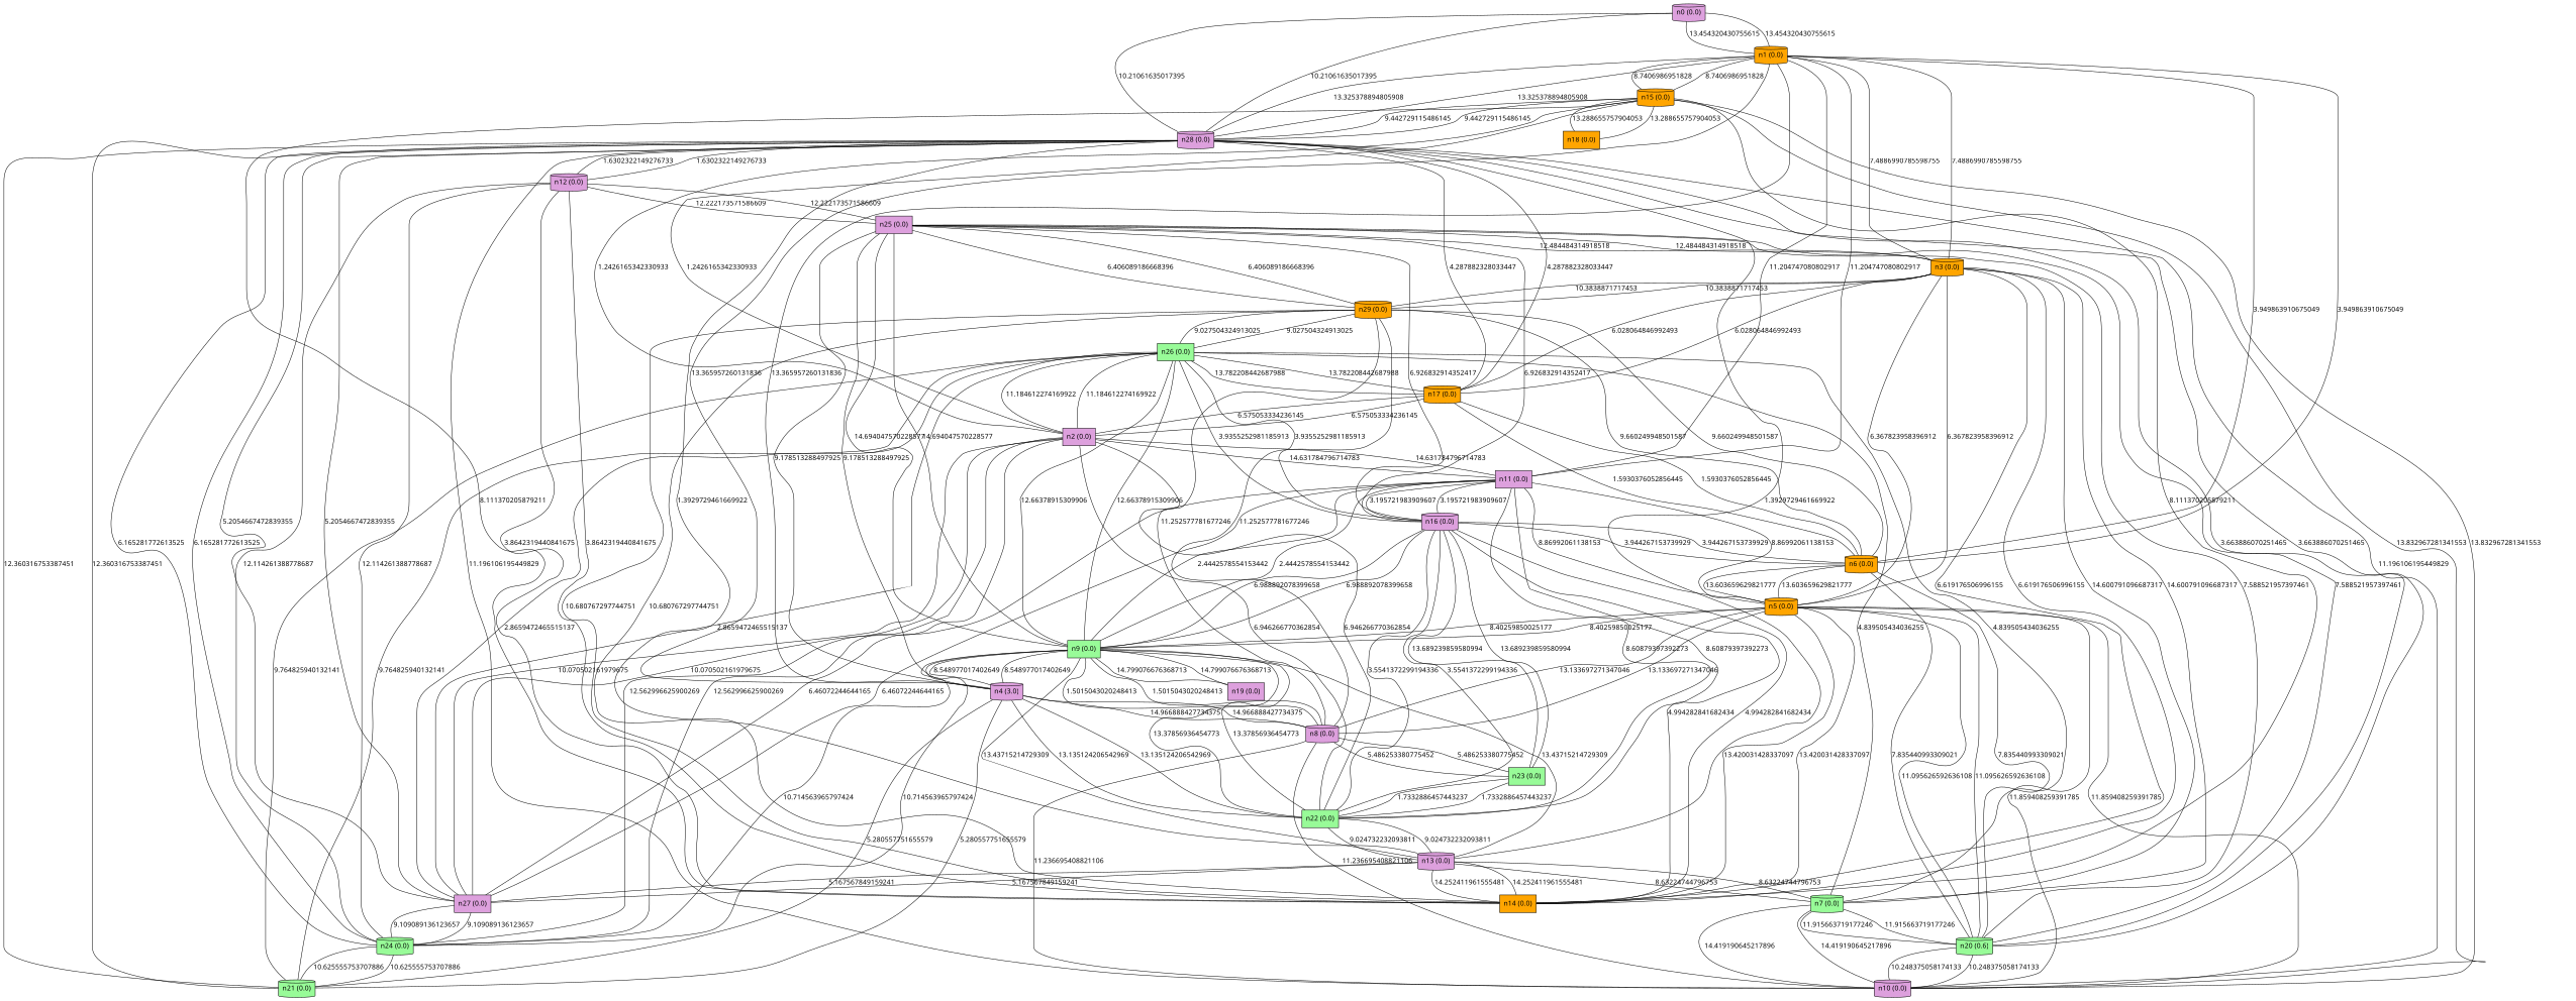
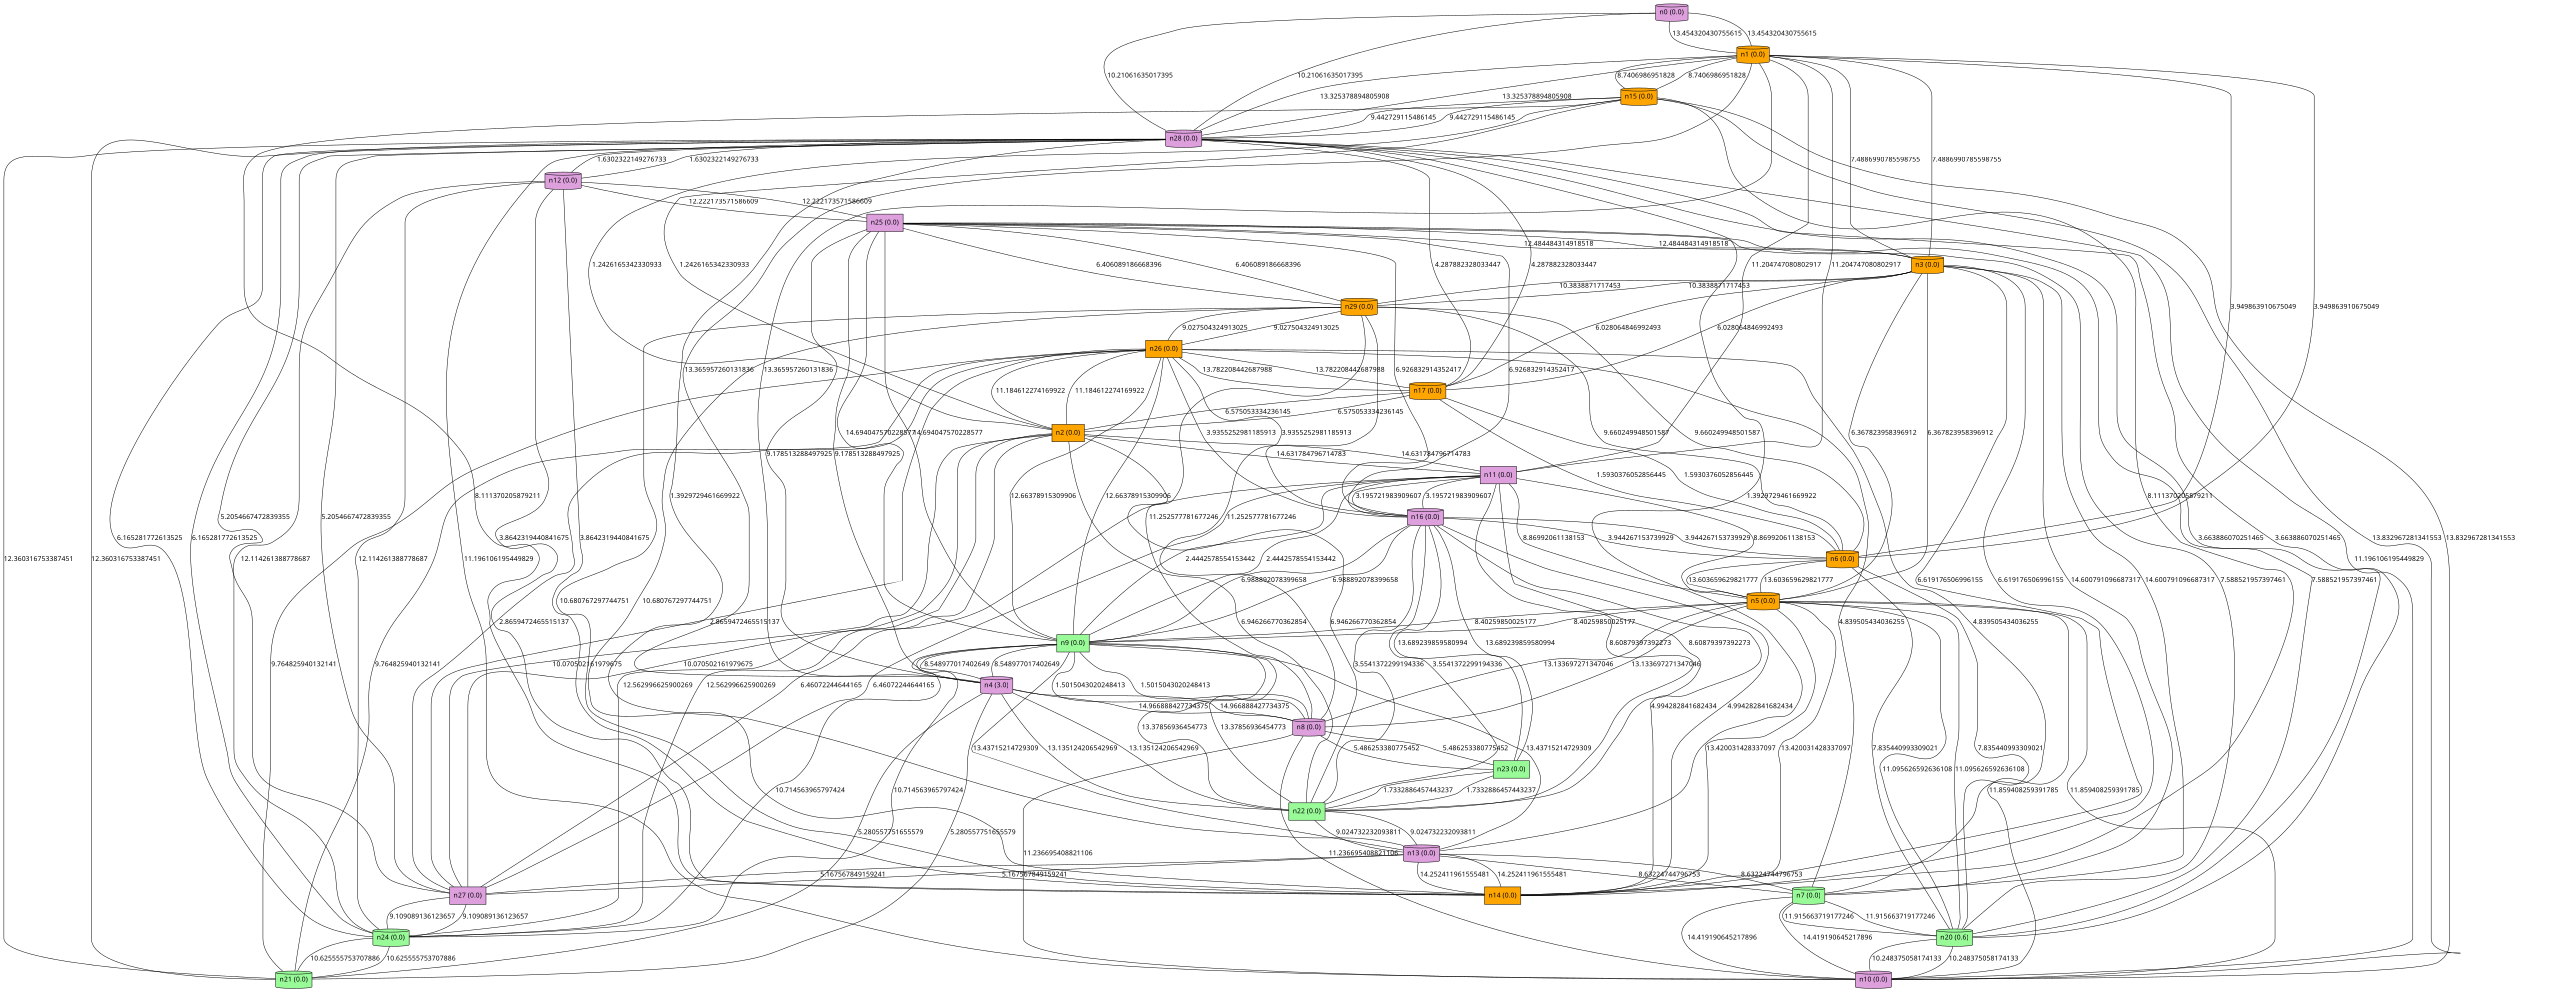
  graph {
    fontname="Noto Sans"
    node [fillcolor=plum fontname="Noto Sans" shape=cylinder style=filled]
    edge [fontname="Noto Sans" weight=13.454320430755615]
    n1 [label="n0 (0.0)"]
    n2 [fillcolor=orange label="n1 (0.0)"]
    n3 [label="n28 (0.0)"]
    n4 [fillcolor=orange label="n3 (0.0)"]
    n5 [label="n4 (3.0)"]
    n6 [fillcolor=orange label="n6 (0.0)"]
    n7 [label="n11 (0.0)" shape=box]
    n8 [fillcolor=orange label="n15 (0.0)"]
    n9 [fillcolor=orange label="n17 (0.0)"]
    n10 [fillcolor=palegreen label="n24 (0.0)"]
    n11 [label="n27 (0.0)" shape=box]
    n12 [fillcolor=palegreen label="n21 (0.0)"]
    n13 [label="n10 (0.0)"]
    n14 [fillcolor=palegreen label="n20 (0.6)"]
    n15 [label="n13 (0.0)"]
    n16 [label="n12 (0.0)"]
    n17 [fillcolor=orange label="n5 (0.0)"]
    n18 [fillcolor=palegreen label="n7 (0.0)"]
    n19 [fillcolor=orange label="n14 (0.0)" shape=box]
    n20 [label="n25 (0.0)" shape=box]
    n21 [fillcolor=orange label="n29 (0.0)"]
    n22 [fillcolor=palegreen label="n22 (0.0)" shape=box]
    n23 [label="n8 (0.0)"]
    n24 [fillcolor=palegreen label="n9 (0.0)" shape=box]
    n25 [label="n16 (0.0)"]
-   n26 [label="n2 (0.0)" shape=box]
-   n27 [fillcolor=orange label="n18 (0.0)" shape=box]
-   n28 [fillcolor=palegreen label="n26 (0.0)" shape=box]
+   n26 [fillcolor=orange label="n2 (0.0)" shape=box]
+   n28 [fillcolor=orange label="n26 (0.0)" shape=box]
    n29 [fillcolor=palegreen label="n23 (0.0)" shape=box]
-   n30 [label="n19 (0.0)" shape=box]
    n1 -- n2 [label=13.454320430755615]
    n1 -- n3 [label=10.21061635017395 weight=10.21061635017395]
    n2 -- n1 [label=13.454320430755615]
    n2 -- n3 [label=13.325378894805908 weight=13.325378894805908]
    n2 -- n4 [label=7.4886990785598755 weight=7.4886990785598755]
    n2 -- n5 [label=13.365957260131836 weight=13.365957260131836]
    n2 -- n6 [label=3.949863910675049 weight=3.949863910675049]
    n2 -- n7 [label=11.204747080802917 weight=11.204747080802917]
    n2 -- n8 [label=8.7406986951828 weight=8.7406986951828]
    n3 -- n1 [label=10.21061635017395 weight=10.21061635017395]
    n3 -- n2 [label=13.325378894805908 weight=13.325378894805908]
    n3 -- n8 [label=9.442729115486145 weight=9.442729115486145]
    n3 -- n9 [label=4.287882328033447 weight=4.287882328033447]
    n3 -- n10 [label=6.165281772613525 weight=6.165281772613525]
    n3 -- n11 [label=5.2054667472839355 weight=5.2054667472839355]
    n3 -- n12 [label=12.360316753387451 weight=12.360316753387451]
    n3 -- n13 [label=11.196106195449829 weight=11.196106195449829]
    n3 -- n14 [label=3.663886070251465 weight=3.663886070251465]
    n3 -- n15 [label=1.3929729461669922 weight=1.3929729461669922]
    n3 -- n16 [label=1.6302322149276733 weight=1.6302322149276733]
    n4 -- n2 [label=7.4886990785598755 weight=7.4886990785598755]
    n4 -- n9 [label=6.028064846992493 weight=6.028064846992493]
    n4 -- n17 [label=6.367823958396912 weight=6.367823958396912]
    n4 -- n18 [label=14.600791096687317 weight=14.600791096687317]
    n4 -- n19 [label=6.619176506996155 weight=6.619176506996155]
    n4 -- n20 [label=12.484484314918518 weight=12.484484314918518]
    n4 -- n21 [label=10.3838871717453 weight=10.3838871717453]
    n5 -- n2 [label=13.365957260131836 weight=13.365957260131836]
    n5 -- n12 [label=5.280557751655579 weight=5.280557751655579]
    n5 -- n20 [label=9.178513288497925 weight=9.178513288497925]
    n5 -- n22 [label=13.135124206542969 weight=13.135124206542969]
    n5 -- n23 [label=14.966888427734375 weight=14.966888427734375]
    n5 -- n24 [label=8.548977017402649 weight=8.548977017402649]
    n6 -- n2 [label=3.949863910675049 weight=3.949863910675049]
    n6 -- n9 [label=1.5930376052856445 weight=1.5930376052856445]
    n6 -- n14 [label=7.835440993309021 weight=7.835440993309021]
    n6 -- n17 [label=13.603659629821777 weight=13.603659629821777]
    n6 -- n21 [label=9.660249948501587 weight=9.660249948501587]
    n6 -- n25 [label=3.944267153739929 weight=3.944267153739929]
    n7 -- n2 [label=11.204747080802917 weight=11.204747080802917]
    n7 -- n11 [label=6.46072244644165 weight=6.46072244644165]
    n7 -- n17 [label=8.86992061138153 weight=8.86992061138153]
    n7 -- n22 [label=8.60879397392273 weight=8.60879397392273]
    n7 -- n24 [label=2.4442578554153442 weight=2.4442578554153442]
    n7 -- n25 [label=3.195721983909607 weight=3.195721983909607]
    n7 -- n26 [label=14.631784796714783 weight=14.631784796714783]
    n8 -- n2 [label=8.7406986951828 weight=8.7406986951828]
    n8 -- n3 [label=9.442729115486145 weight=9.442729115486145]
    n8 -- n13 [label=13.832967281341553 weight=13.832967281341553]
    n8 -- n19 [label=8.111370205879211 weight=8.111370205879211]
    n8 -- n26 [label=1.2426165342330933 weight=1.2426165342330933]
-   n8 -- n27 [label=13.288655757904053 weight=13.288655757904053]
    n9 -- n3 [label=4.287882328033447 weight=4.287882328033447]
    n9 -- n4 [label=6.028064846992493 weight=6.028064846992493]
    n9 -- n6 [label=1.5930376052856445 weight=1.5930376052856445]
    n9 -- n26 [label=6.575053334236145 weight=6.575053334236145]
    n9 -- n28 [label=13.782208442687988 weight=13.782208442687988]
    n10 -- n3 [label=6.165281772613525 weight=6.165281772613525]
    n10 -- n11 [label=9.109089136123657 weight=9.109089136123657]
    n10 -- n12 [label=10.625555753707886 weight=10.625555753707886]
    n10 -- n16 [label=12.114261388778687 weight=12.114261388778687]
    n10 -- n24 [label=10.714563965797424 weight=10.714563965797424]
    n10 -- n26 [label=12.562996625900269 weight=12.562996625900269]
    n11 -- n3 [label=5.2054667472839355 weight=5.2054667472839355]
    n11 -- n7 [label=6.46072244644165 weight=6.46072244644165]
    n11 -- n10 [label=9.109089136123657 weight=9.109089136123657]
    n11 -- n15 [label=5.167567849159241 weight=5.167567849159241]
    n11 -- n26 [label=10.070502161979675 weight=10.070502161979675]
    n11 -- n28 [label=2.8659472465515137 weight=2.8659472465515137]
    n12 -- n3 [label=12.360316753387451 weight=12.360316753387451]
    n12 -- n5 [label=5.280557751655579 weight=5.280557751655579]
    n12 -- n10 [label=10.625555753707886 weight=10.625555753707886]
    n12 -- n28 [label=9.764825940132141 weight=9.764825940132141]
    n13 -- n3 [label=11.196106195449829 weight=11.196106195449829]
    n13 -- n8 [label=13.832967281341553 weight=13.832967281341553]
    n13 -- n14 [label=10.248375058174133 weight=10.248375058174133]
    n13 -- n17 [label=11.859408259391785 weight=11.859408259391785]
    n13 -- n18 [label=14.419190645217896 weight=14.419190645217896]
    n13 -- n23 [label=11.236695408821106 weight=11.236695408821106]
    n14 -- n3 [label=3.663886070251465 weight=3.663886070251465]
    n14 -- n6 [label=7.835440993309021 weight=7.835440993309021]
    n14 -- n13 [label=10.248375058174133 weight=10.248375058174133]
    n14 -- n17 [label=11.095626592636108 weight=11.095626592636108]
    n14 -- n18 [label=11.915663719177246 weight=11.915663719177246]
    n14 -- n20 [label=7.588521957397461 weight=7.588521957397461]
    n15 -- n3 [label=1.3929729461669922 weight=1.3929729461669922]
    n15 -- n11 [label=5.167567849159241 weight=5.167567849159241]
    n15 -- n18 [label=8.63224744796753 weight=8.63224744796753]
    n15 -- n19 [label=14.252411961555481 weight=14.252411961555481]
    n15 -- n22 [label=9.024732232093811 weight=9.024732232093811]
    n15 -- n24 [label=13.43715214729309 weight=13.43715214729309]
    n16 -- n3 [label=1.6302322149276733 weight=1.6302322149276733]
    n16 -- n10 [label=12.114261388778687 weight=12.114261388778687]
    n16 -- n19 [label=3.8642319440841675 weight=3.8642319440841675]
    n16 -- n20 [label=12.222173571586609 weight=12.222173571586609]
    n17 -- n4 [label=6.367823958396912 weight=6.367823958396912]
    n17 -- n6 [label=13.603659629821777 weight=13.603659629821777]
    n17 -- n7 [label=8.86992061138153 weight=8.86992061138153]
    n17 -- n13 [label=11.859408259391785 weight=11.859408259391785]
    n17 -- n14 [label=11.095626592636108 weight=11.095626592636108]
    n17 -- n19 [label=13.420031428337097 weight=13.420031428337097]
    n17 -- n23 [label=13.133697271347046 weight=13.133697271347046]
    n17 -- n24 [label=8.40259850025177 weight=8.40259850025177]
    n18 -- n4 [label=14.600791096687317 weight=14.600791096687317]
    n18 -- n13 [label=14.419190645217896 weight=14.419190645217896]
    n18 -- n14 [label=11.915663719177246 weight=11.915663719177246]
    n18 -- n15 [label=8.63224744796753 weight=8.63224744796753]
    n18 -- n28 [label=4.839505434036255 weight=4.839505434036255]
    n19 -- n4 [label=6.619176506996155 weight=6.619176506996155]
    n19 -- n8 [label=8.111370205879211 weight=8.111370205879211]
    n19 -- n15 [label=14.252411961555481 weight=14.252411961555481]
    n19 -- n16 [label=3.8642319440841675 weight=3.8642319440841675]
    n19 -- n17 [label=13.420031428337097 weight=13.420031428337097]
    n19 -- n21 [label=10.680767297744751 weight=10.680767297744751]
    n19 -- n25 [label=4.994282841682434 weight=4.994282841682434]
    n20 -- n4 [label=12.484484314918518 weight=12.484484314918518]
    n20 -- n5 [label=9.178513288497925 weight=9.178513288497925]
    n20 -- n14 [label=7.588521957397461 weight=7.588521957397461]
    n20 -- n16 [label=12.222173571586609 weight=12.222173571586609]
    n20 -- n21 [label=6.406089186668396 weight=6.406089186668396]
    n20 -- n24 [label=14.694047570228577 weight=14.694047570228577]
    n20 -- n25 [label=6.926832914352417 weight=6.926832914352417]
    n21 -- n4 [label=10.3838871717453 weight=10.3838871717453]
    n21 -- n6 [label=9.660249948501587 weight=9.660249948501587]
    n21 -- n19 [label=10.680767297744751 weight=10.680767297744751]
    n21 -- n20 [label=6.406089186668396 weight=6.406089186668396]
    n21 -- n23 [label=11.252577781677246 weight=11.252577781677246]
    n21 -- n28 [label=9.027504324913025 weight=9.027504324913025]
    n22 -- n5 [label=13.135124206542969 weight=13.135124206542969]
    n22 -- n7 [label=8.60879397392273 weight=8.60879397392273]
    n22 -- n15 [label=9.024732232093811 weight=9.024732232093811]
    n22 -- n24 [label=13.37856936454773 weight=13.37856936454773]
    n22 -- n25 [label=3.5541372299194336 weight=3.5541372299194336]
    n22 -- n26 [label=6.946266770362854 weight=6.946266770362854]
    n22 -- n29 [label=1.7332886457443237 weight=1.7332886457443237]
    n23 -- n5 [label=14.966888427734375 weight=14.966888427734375]
    n23 -- n13 [label=11.236695408821106 weight=11.236695408821106]
    n23 -- n17 [label=13.133697271347046 weight=13.133697271347046]
    n23 -- n21 [label=11.252577781677246 weight=11.252577781677246]
    n23 -- n24 [label=1.5015043020248413 weight=1.5015043020248413]
    n23 -- n29 [label=5.486253380775452 weight=5.486253380775452]
    n24 -- n5 [label=8.548977017402649 weight=8.548977017402649]
    n24 -- n7 [label=2.4442578554153442 weight=2.4442578554153442]
    n24 -- n10 [label=10.714563965797424 weight=10.714563965797424]
    n24 -- n15 [label=13.43715214729309 weight=13.43715214729309]
    n24 -- n17 [label=8.40259850025177 weight=8.40259850025177]
    n24 -- n20 [label=14.694047570228577 weight=14.694047570228577]
    n24 -- n22 [label=13.37856936454773 weight=13.37856936454773]
    n24 -- n23 [label=1.5015043020248413 weight=1.5015043020248413]
    n24 -- n25 [label=6.988892078399658 weight=6.988892078399658]
    n24 -- n28 [label=12.66378915309906 weight=12.66378915309906]
-   n24 -- n30 [label=14.799076676368713 weight=14.799076676368713]
    n25 -- n6 [label=3.944267153739929 weight=3.944267153739929]
    n25 -- n7 [label=3.195721983909607 weight=3.195721983909607]
    n25 -- n19 [label=4.994282841682434 weight=4.994282841682434]
    n25 -- n20 [label=6.926832914352417 weight=6.926832914352417]
    n25 -- n22 [label=3.5541372299194336 weight=3.5541372299194336]
    n25 -- n24 [label=6.988892078399658 weight=6.988892078399658]
    n25 -- n28 [label=3.9355252981185913 weight=3.9355252981185913]
    n25 -- n29 [label=13.689239859580994 weight=13.689239859580994]
    n26 -- n7 [label=14.631784796714783 weight=14.631784796714783]
    n26 -- n8 [label=1.2426165342330933 weight=1.2426165342330933]
    n26 -- n9 [label=6.575053334236145 weight=6.575053334236145]
    n26 -- n10 [label=12.562996625900269 weight=12.562996625900269]
    n26 -- n11 [label=10.070502161979675 weight=10.070502161979675]
    n26 -- n22 [label=6.946266770362854 weight=6.946266770362854]
    n26 -- n28 [label=11.184612274169922 weight=11.184612274169922]
-   n27 -- n8 [label=13.288655757904053 weight=13.288655757904053]
    n28 -- n9 [label=13.782208442687988 weight=13.782208442687988]
    n28 -- n11 [label=2.8659472465515137 weight=2.8659472465515137]
    n28 -- n12 [label=9.764825940132141 weight=9.764825940132141]
    n28 -- n18 [label=4.839505434036255 weight=4.839505434036255]
    n28 -- n21 [label=9.027504324913025 weight=9.027504324913025]
    n28 -- n24 [label=12.66378915309906 weight=12.66378915309906]
    n28 -- n25 [label=3.9355252981185913 weight=3.9355252981185913]
    n28 -- n26 [label=11.184612274169922 weight=11.184612274169922]
    n29 -- n22 [label=1.7332886457443237 weight=1.7332886457443237]
    n29 -- n23 [label=5.486253380775452 weight=5.486253380775452]
    n29 -- n25 [label=13.689239859580994 weight=13.689239859580994]
-   n30 -- n24 [label=14.799076676368713 weight=14.799076676368713]
  }
